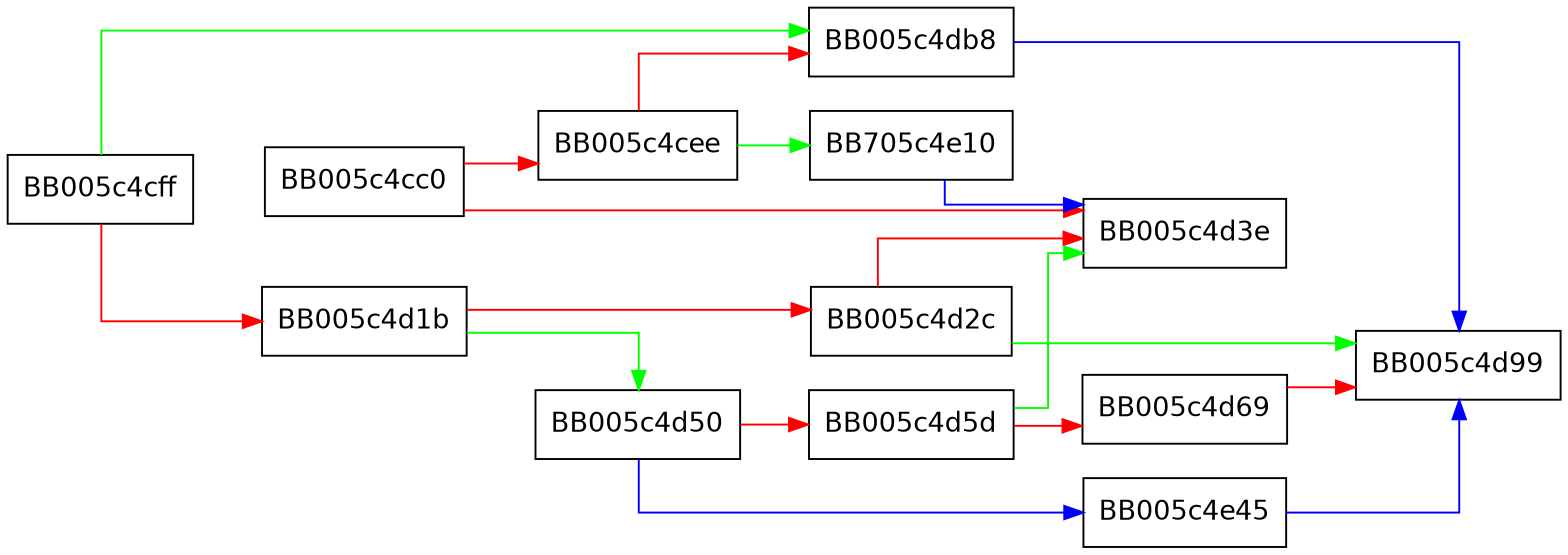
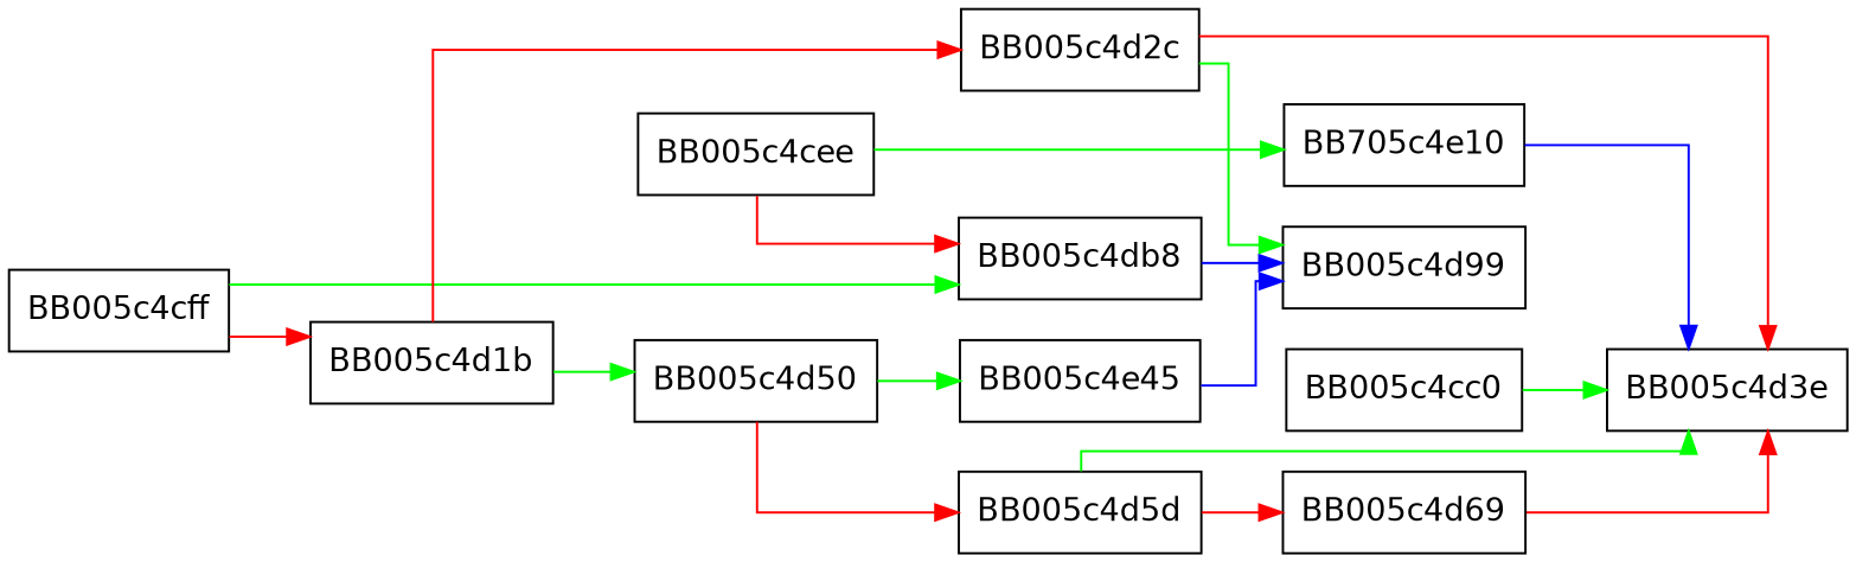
  digraph {
    fontname="DejaVu Sans"
    rankdir=LR
    splines=ortho
    node [fontname="DejaVu Sans" shape=box]
    edge [color=red fontname="DejaVu Sans"]
    BB005c4cc0
    BB005c4d3e
    BB005c4cee
    n4 [label=BB705c4e10]
    BB005c4db8
    BB005c4cff
    BB005c4d1b
    BB005c4d99
    BB005c4d50
    BB005c4d2c
    BB005c4e45
    BB005c4d5d
    BB005c4d69
-   BB005c4cc0 -> BB005c4d3e
-   BB005c4cc0 -> BB005c4cee
+   BB005c4cc0 -> BB005c4d3e [color=green]
    BB005c4cee -> n4 [color=green]
    BB005c4cee -> BB005c4db8
    n4 -> BB005c4d3e [color=blue]
    BB005c4db8 -> BB005c4d99 [color=blue]
    BB005c4cff -> BB005c4db8 [color=green]
    BB005c4cff -> BB005c4d1b
    BB005c4d1b -> BB005c4d50 [color=green]
    BB005c4d1b -> BB005c4d2c
-   BB005c4d50 -> BB005c4e45 [color=blue]
+   BB005c4d50 -> BB005c4e45 [color=green]
    BB005c4d50 -> BB005c4d5d
    BB005c4d2c -> BB005c4d3e
    BB005c4d2c -> BB005c4d99 [color=green]
    BB005c4e45 -> BB005c4d99 [color=blue]
    BB005c4d5d -> BB005c4d3e [color=green]
    BB005c4d5d -> BB005c4d69
-   BB005c4d69 -> BB005c4d99
+   BB005c4d69 -> BB005c4d3e
  }
